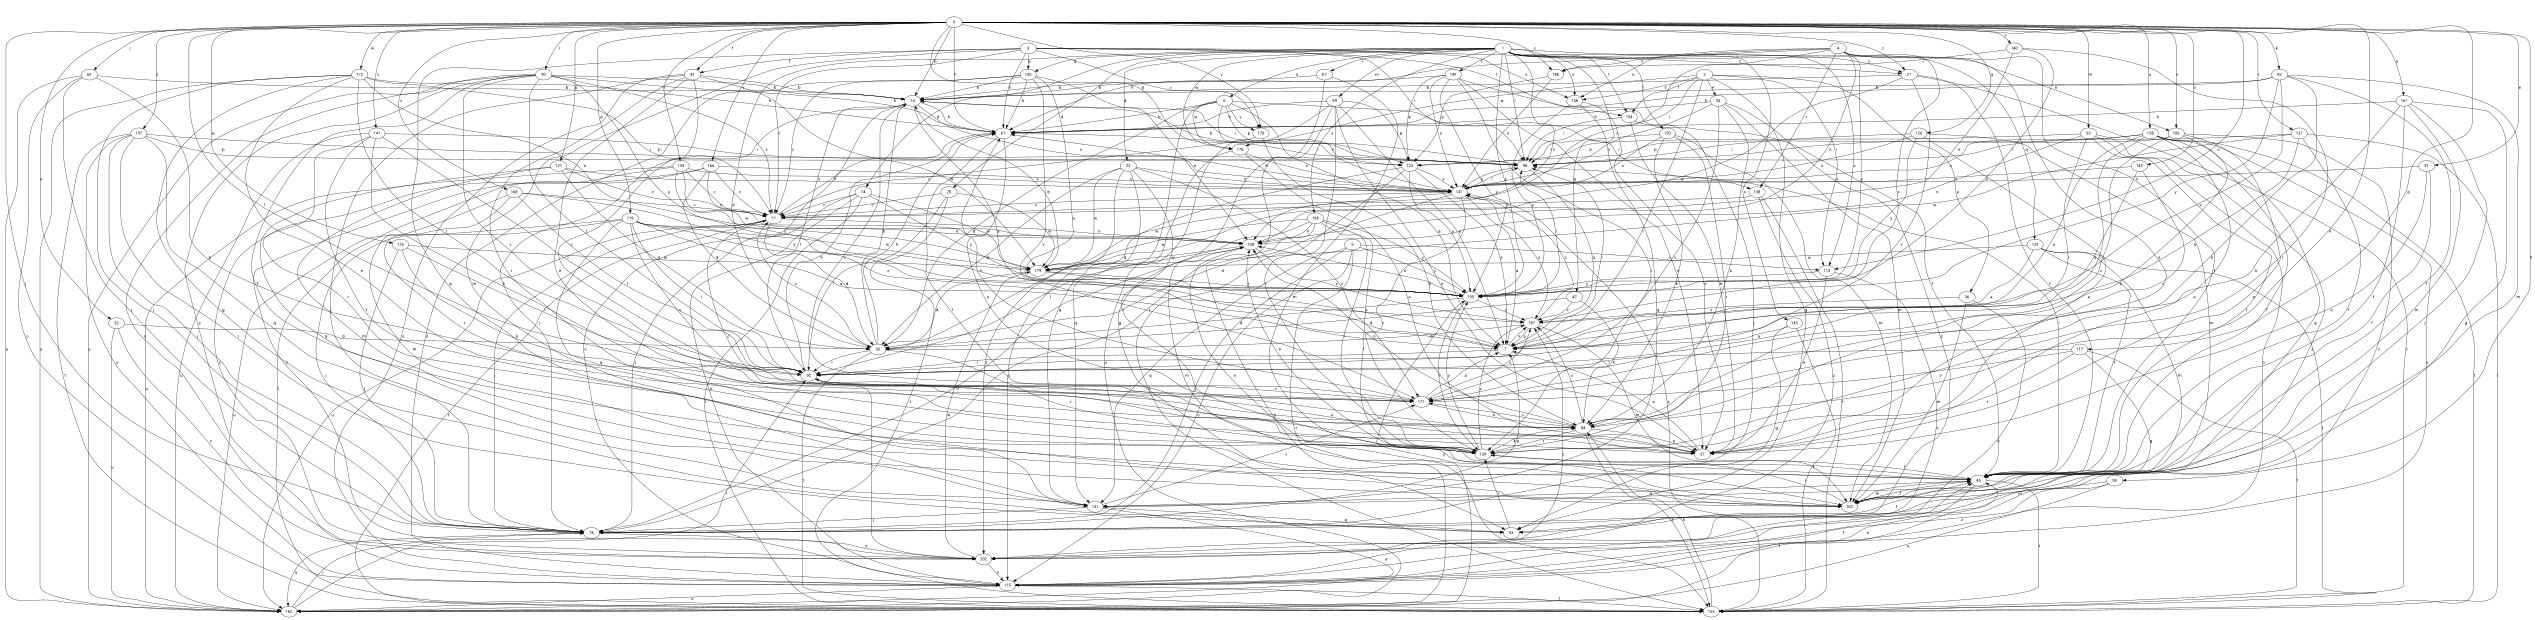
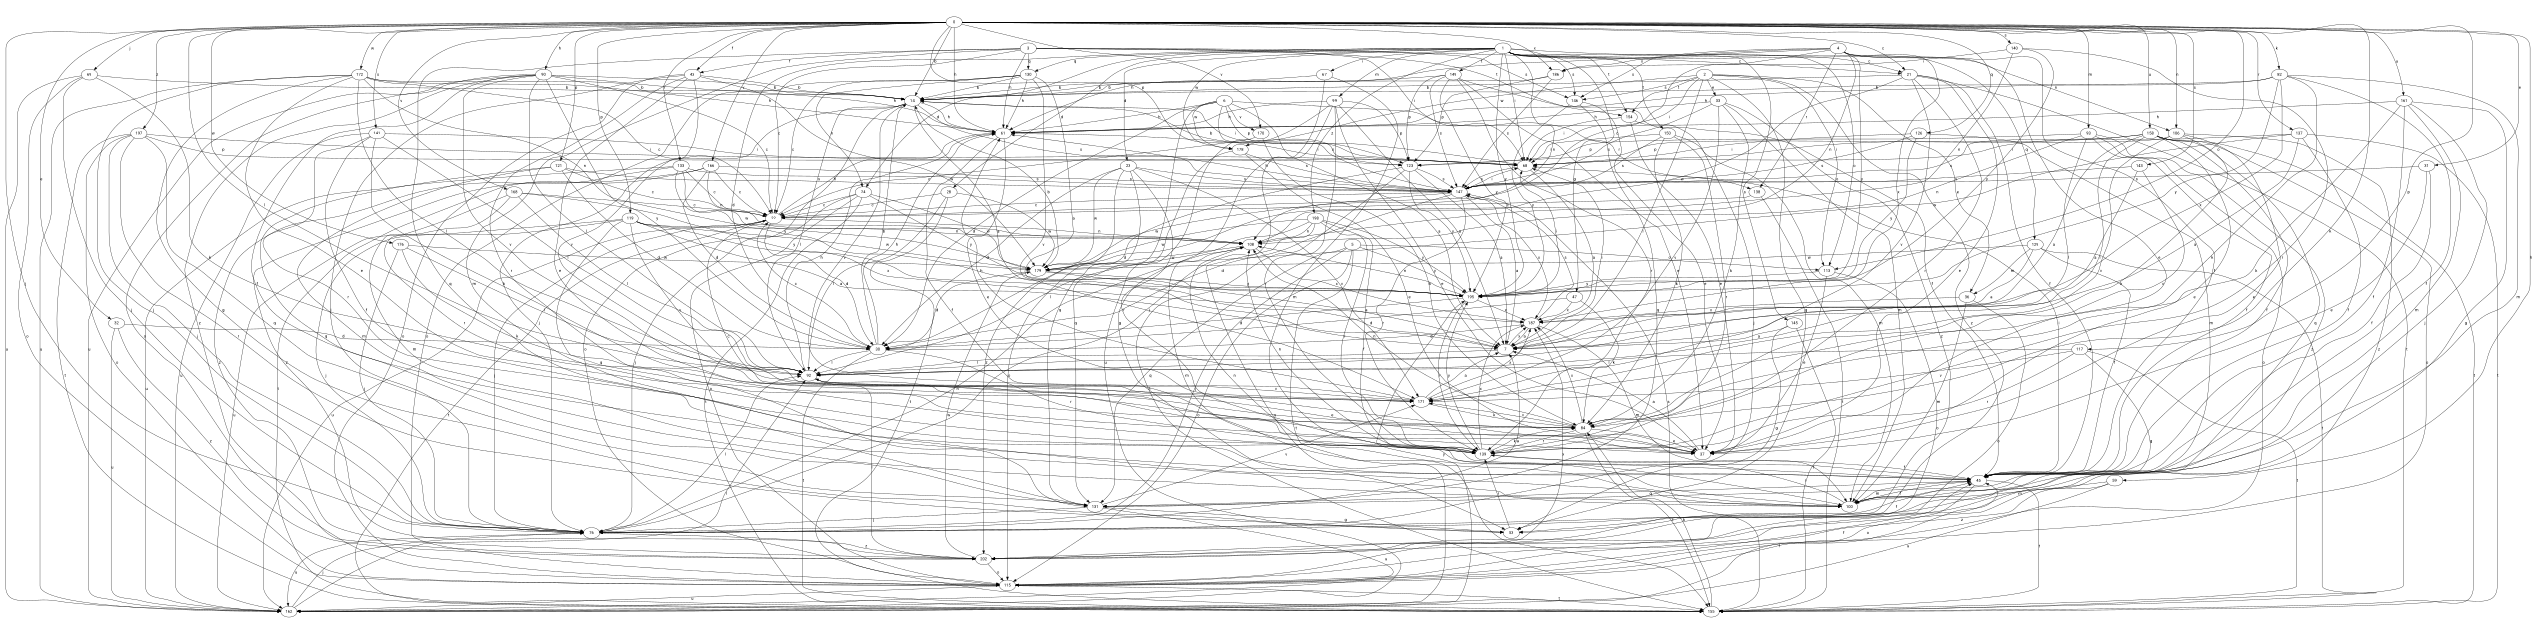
  strict digraph {
    fontname=Roboto
    node [fontname=Roboto]
    edge [fontname=Roboto]
    0
    14
    21
    31
    32
    43
    59
    61
    69
    76
    82
    84
    90
    92
    93
    106
    113
    117
    119
    121
    123
    126
    133
    137
    140
    141
    143
    158
    161
    166
    168
    170
    172
    176
    186
    197
-   68 [label=98]
+   68
    115
    7
    147
    171
    45
    155
    139
    179
    37
    30
    202
    162
    100
    108
    195
    187
    22
    53
    131
    1
    6
    23
    24
    28
    47
    67
    99
    129
    130
    145
    146
    149
    150
    154
    178
    198
    138
    2
    33
    36
    3
    4
    5
    0 -> 14 [label=b]
    0 -> 21 [label=c]
    0 -> 31 [label=e]
    0 -> 32 [label=e]
    0 -> 43 [label=f]
    0 -> 59 [label=h]
    0 -> 61 [label=h]
    0 -> 69 [label=j]
    0 -> 76 [label=j]
    0 -> 82 [label=k]
    0 -> 84 [label=k]
-   0 -> 90 [label=l]
+   0 -> 90 [label=h]
    0 -> 92 [label=l]
    0 -> 93 [label=m]
    0 -> 106 [label=n]
    0 -> 113 [label=o]
    0 -> 117 [label=p]
    0 -> 119 [label=p]
    0 -> 121 [label=p]
    0 -> 123 [label=p]
    0 -> 126 [label=q]
    0 -> 133 [label=r]
    0 -> 137 [label=r]
    0 -> 140 [label=s]
    0 -> 141 [label=s]
    0 -> 143 [label=s]
    0 -> 158 [label=u]
    0 -> 161 [label=u]
    0 -> 166 [label=v]
    0 -> 168 [label=v]
    0 -> 170 [label=v]
    0 -> 172 [label=w]
    0 -> 176 [label=w]
    0 -> 186 [label=x]
    0 -> 197 [label=z]
    14 -> 61 [label=h]
    14 -> 76 [label=j]
    14 -> 92 [label=l]
    14 -> 68 [label=i]
    14 -> 115 [label=o]
    14 -> 7 [label=a]
    14 -> 147 [label=s]
    14 -> 171 [label=v]
    21 -> 14 [label=b]
    21 -> 171 [label=v]
    21 -> 45 [label=f]
    21 -> 155 [label=t]
+   21 -> 139 [label=r]
    21 -> 179 [label=w]
    31 -> 147 [label=s]
    31 -> 45 [label=f]
    31 -> 37 [label=e]
    32 -> 30 [label=d]
    32 -> 202 [label=z]
    32 -> 162 [label=u]
    43 -> 14 [label=b]
    43 -> 76 [label=j]
    43 -> 115 [label=o]
    43 -> 171 [label=v]
    43 -> 139 [label=r]
    43 -> 179 [label=w]
    43 -> 37 [label=e]
    59 -> 202 [label=z]
    59 -> 162 [label=u]
    59 -> 100 [label=m]
    61 -> 68 [label=i]
    61 -> 45 [label=f]
    61 -> 37 [label=e]
    69 -> 14 [label=b]
    69 -> 76 [label=j]
    69 -> 84 [label=k]
    69 -> 115 [label=o]
    69 -> 162 [label=u]
-   119 -> 92 [label=l]
+   76 -> 92 [label=l]
    76 -> 7 [label=a]
    76 -> 45 [label=f]
    76 -> 202 [label=z]
    76 -> 162 [label=u]
    76 -> 108 [label=n]
    82 -> 14 [label=b]
    82 -> 61 [label=h]
    82 -> 84 [label=k]
    82 -> 45 [label=f]
    82 -> 100 [label=m]
    82 -> 195 [label=y]
    82 -> 187 [label=x]
    84 -> 171 [label=v]
    84 -> 155 [label=t]
    84 -> 139 [label=r]
    84 -> 37 [label=e]
    84 -> 108 [label=n]
    84 -> 187 [label=x]
    90 -> 14 [label=b]
    90 -> 61 [label=h]
    90 -> 92 [label=l]
    90 -> 115 [label=o]
    90 -> 171 [label=v]
    90 -> 45 [label=f]
    90 -> 202 [label=z]
    90 -> 162 [label=u]
-   90 -> 195 [label=y]
+   90 -> 30 [label=y]
    90 -> 22 [label=c]
    92 -> 61 [label=h]
    92 -> 171 [label=v]
    92 -> 37 [label=e]
    93 -> 92 [label=l]
    93 -> 123 [label=p]
    93 -> 115 [label=o]
    93 -> 45 [label=f]
    93 -> 202 [label=z]
    93 -> 108 [label=n]
    106 -> 84 [label=k]
    106 -> 123 [label=p]
    106 -> 171 [label=v]
    106 -> 37 [label=e]
    106 -> 202 [label=z]
    113 -> 115 [label=o]
    113 -> 37 [label=e]
    113 -> 195 [label=y]
    117 -> 92 [label=l]
    117 -> 171 [label=v]
    117 -> 155 [label=t]
    117 -> 139 [label=r]
    117 -> 53 [label=g]
    119 -> 76 [label=j]
    119 -> 7 [label=a]
    119 -> 171 [label=v]
    119 -> 179 [label=w]
    119 -> 162 [label=u]
    119 -> 108 [label=n]
    119 -> 187 [label=x]
    119 -> 131 [label=q]
    121 -> 147 [label=s]
    121 -> 30 [label=d]
    121 -> 100 [label=m]
    121 -> 22 [label=c]
    121 -> 131 [label=q]
    123 -> 7 [label=a]
    123 -> 147 [label=s]
    123 -> 155 [label=t]
    123 -> 30 [label=d]
    123 -> 195 [label=y]
    126 -> 68 [label=i]
    126 -> 147 [label=s]
-   126 -> 37 [label=e]
+   21 -> 37 [label=e]
    126 -> 100 [label=m]
    126 -> 195 [label=y]
    133 -> 147 [label=s]
    133 -> 179 [label=w]
    133 -> 202 [label=z]
    133 -> 162 [label=u]
    133 -> 195 [label=y]
    133 -> 22 [label=c]
    137 -> 68 [label=i]
    137 -> 7 [label=a]
    137 -> 45 [label=f]
    137 -> 155 [label=t]
    137 -> 179 [label=w]
    140 -> 186 [label=i]
    140 -> 139 [label=r]
    140 -> 108 [label=n]
    140 -> 195 [label=y]
    141 -> 84 [label=k]
    141 -> 92 [label=l]
    141 -> 68 [label=i]
    141 -> 45 [label=f]
    141 -> 139 [label=r]
    141 -> 162 [label=u]
    143 -> 7 [label=a]
    143 -> 147 [label=s]
    143 -> 171 [label=v]
    158 -> 92 [label=l]
    158 -> 68 [label=i]
    158 -> 115 [label=o]
    158 -> 7 [label=a]
    158 -> 147 [label=s]
    158 -> 45 [label=f]
    158 -> 155 [label=t]
    158 -> 37 [label=e]
    158 -> 131 [label=q]
    161 -> 61 [label=h]
    161 -> 76 [label=j]
    161 -> 84 [label=k]
    161 -> 45 [label=f]
    161 -> 100 [label=m]
    161 -> 53 [label=g]
    166 -> 147 [label=s]
    166 -> 155 [label=t]
    166 -> 30 [label=d]
    166 -> 202 [label=z]
    166 -> 108 [label=n]
    166 -> 22 [label=c]
    168 -> 92 [label=l]
    168 -> 139 [label=r]
    168 -> 100 [label=m]
    168 -> 195 [label=y]
    168 -> 22 [label=c]
    170 -> 84 [label=k]
    170 -> 22 [label=c]
+   172 -> 14 [label=b]
    172 -> 61 [label=h]
    172 -> 76 [label=j]
    172 -> 92 [label=l]
    172 -> 37 [label=e]
    172 -> 162 [label=u]
    172 -> 108 [label=n]
-   172 -> 22 [label=p]
+   172 -> 22 [label=c]
    172 -> 53 [label=g]
    176 -> 76 [label=j]
    176 -> 84 [label=k]
    176 -> 92 [label=l]
    176 -> 179 [label=w]
+   186 -> 14 [label=b]
    186 -> 123 [label=p]
    186 -> 147 [label=s]
    197 -> 76 [label=j]
    197 -> 123 [label=p]
    197 -> 68 [label=i]
    197 -> 115 [label=o]
    197 -> 155 [label=t]
    197 -> 53 [label=r]
    197 -> 131 [label=q]
    68 -> 14 [label=b]
    68 -> 7 [label=a]
    68 -> 147 [label=s]
    115 -> 45 [label=f]
    115 -> 155 [label=t]
    115 -> 162 [label=u]
    115 -> 187 [label=x]
    7 -> 92 [label=l]
    7 -> 68 [label=i]
    7 -> 187 [label=x]
    147 -> 61 [label=h]
    147 -> 68 [label=i]
    147 -> 7 [label=a]
    147 -> 139 [label=r]
    147 -> 179 [label=w]
    147 -> 30 [label=d]
    147 -> 187 [label=x]
    147 -> 22 [label=c]
    171 -> 61 [label=h]
    171 -> 84 [label=k]
    171 -> 7 [label=a]
    171 -> 187 [label=x]
    45 -> 68 [label=i]
    45 -> 115 [label=o]
    45 -> 155 [label=t]
    45 -> 100 [label=m]
    45 -> 131 [label=q]
    155 -> 84 [label=k]
    155 -> 147 [label=s]
    139 -> 84 [label=k]
    139 -> 45 [label=f]
    139 -> 108 [label=n]
    139 -> 195 [label=y]
    139 -> 187 [label=x]
    179 -> 14 [label=b]
    179 -> 7 [label=a]
    179 -> 30 [label=d]
    179 -> 195 [label=y]
    37 -> 7 [label=a]
    37 -> 22 [label=c]
    30 -> 14 [label=b]
    30 -> 61 [label=h]
    30 -> 92 [label=l]
    30 -> 155 [label=t]
    30 -> 139 [label=r]
    30 -> 22 [label=c]
    202 -> 92 [label=l]
    202 -> 115 [label=o]
    202 -> 179 [label=w]
    162 -> 76 [label=j]
    162 -> 92 [label=l]
    162 -> 45 [label=f]
    162 -> 195 [label=y]
    100 -> 45 [label=f]
    100 -> 139 [label=r]
    100 -> 108 [label=n]
    108 -> 179 [label=w]
    108 -> 100 [label=m]
    108 -> 187 [label=x]
    195 -> 68 [label=i]
    195 -> 139 [label=r]
    195 -> 30 [label=d]
    195 -> 108 [label=n]
    195 -> 187 [label=x]
    187 -> 7 [label=a]
    187 -> 147 [label=s]
    187 -> 30 [label=d]
    187 -> 100 [label=m]
    22 -> 61 [label=h]
    22 -> 76 [label=j]
    22 -> 155 [label=t]
    22 -> 30 [label=d]
    22 -> 162 [label=u]
    22 -> 108 [label=n]
    53 -> 139 [label=r]
    131 -> 76 [label=j]
    131 -> 171 [label=v]
    131 -> 162 [label=u]
    131 -> 53 [label=g]
    1 -> 21 [label=c]
    1 -> 106 [label=n]
    1 -> 113 [label=o]
    1 -> 68 [label=i]
    1 -> 30 [label=d]
    1 -> 108 [label=n]
    1 -> 195 [label=y]
-   1 -> 6 [label=a]
    1 -> 23 [label=d]
    1 -> 24 [label=d]
    1 -> 28 [label=d]
    1 -> 47 [label=g]
    1 -> 67 [label=i]
    1 -> 99 [label=m]
    1 -> 129 [label=q]
    1 -> 130 [label=q]
    1 -> 145 [label=s]
    1 -> 146 [label=s]
    1 -> 149 [label=t]
    1 -> 150 [label=t]
    1 -> 154 [label=t]
    1 -> 178 [label=w]
    1 -> 198 [label=z]
    6 -> 61 [label=h]
    6 -> 123 [label=p]
    6 -> 170 [label=v]
    6 -> 7 [label=a]
    6 -> 147 [label=s]
    6 -> 30 [label=d]
    6 -> 131 [label=q]
    6 -> 178 [label=w]
    6 -> 138 [label=r]
    23 -> 115 [label=o]
    23 -> 147 [label=s]
    23 -> 171 [label=v]
    23 -> 139 [label=r]
    23 -> 179 [label=w]
    23 -> 30 [label=d]
    23 -> 202 [label=z]
    24 -> 76 [label=j]
    24 -> 115 [label=o]
    24 -> 155 [label=t]
    24 -> 179 [label=w]
    24 -> 195 [label=y]
    24 -> 22 [label=c]
    28 -> 92 [label=l]
    28 -> 155 [label=t]
    28 -> 179 [label=w]
    28 -> 22 [label=c]
    47 -> 84 [label=k]
    47 -> 30 [label=d]
    47 -> 187 [label=x]
    67 -> 14 [label=b]
    67 -> 76 [label=j]
    67 -> 100 [label=m]
    99 -> 61 [label=h]
    99 -> 123 [label=p]
    99 -> 7 [label=a]
    99 -> 139 [label=r]
    99 -> 37 [label=e]
    99 -> 162 [label=u]
    99 -> 53 [label=g]
    129 -> 7 [label=a]
    129 -> 45 [label=f]
    129 -> 155 [label=t]
    129 -> 179 [label=w]
-   129 -> 100 [label=m]
+   129 -> 36 [label=m]
    130 -> 14 [label=b]
    130 -> 61 [label=h]
    130 -> 115 [label=o]
    130 -> 7 [label=a]
    130 -> 171 [label=v]
-   130 -> 108 [label=n]
+   130 -> 24 [label=n]
    130 -> 22 [label=c]
    145 -> 7 [label=a]
    145 -> 155 [label=t]
    145 -> 53 [label=g]
    146 -> 37 [label=e]
    146 -> 195 [label=y]
    146 -> 131 [label=q]
    149 -> 14 [label=b]
    149 -> 123 [label=p]
    149 -> 147 [label=s]
    149 -> 45 [label=f]
    149 -> 139 [label=r]
    149 -> 37 [label=e]
    149 -> 195 [label=y]
    150 -> 84 [label=k]
    150 -> 68 [label=i]
    150 -> 147 [label=s]
    150 -> 139 [label=r]
    150 -> 100 [label=m]
    154 -> 76 [label=j]
    154 -> 68 [label=i]
    154 -> 37 [label=e]
    178 -> 147 [label=s]
    178 -> 37 [label=e]
    178 -> 131 [label=q]
    198 -> 92 [label=l]
    198 -> 45 [label=f]
    198 -> 139 [label=r]
    198 -> 179 [label=w]
    198 -> 162 [label=u]
    198 -> 108 [label=n]
    198 -> 195 [label=y]
    138 -> 155 [label=t]
    138 -> 22 [label=c]
    2 -> 92 [label=l]
    2 -> 113 [label=o]
    2 -> 68 [label=i]
-   138 -> 202 [label=z]
+   2 -> 202 [label=z]
    2 -> 53 [label=g]
    2 -> 146 [label=s]
    2 -> 154 [label=t]
    2 -> 178 [label=w]
    2 -> 33 [label=e]
    2 -> 36 [label=e]
    33 -> 61 [label=h]
    33 -> 84 [label=k]
    33 -> 147 [label=s]
    33 -> 171 [label=v]
    33 -> 202 [label=z]
    33 -> 100 [label=m]
    36 -> 115 [label=o]
    36 -> 100 [label=m]
    36 -> 187 [label=x]
    3 -> 21 [label=c]
    3 -> 43 [label=f]
    3 -> 61 [label=h]
-   3 -> 170 [label=v]
    3 -> 68 [label=i]
    3 -> 100 [label=m]
    3 -> 22 [label=c]
    3 -> 131 [label=q]
    3 -> 130 [label=q]
    3 -> 146 [label=s]
    3 -> 154 [label=t]
    4 -> 61 [label=h]
    4 -> 186 [label=x]
    4 -> 45 [label=f]
    4 -> 37 [label=e]
    4 -> 108 [label=n]
    4 -> 195 [label=y]
    4 -> 187 [label=x]
    4 -> 22 [label=c]
    4 -> 146 [label=s]
    4 -> 138 [label=r]
    5 -> 76 [label=j]
    5 -> 113 [label=o]
    5 -> 115 [label=o]
    5 -> 155 [label=t]
    5 -> 195 [label=y]
    5 -> 131 [label=q]
  }
